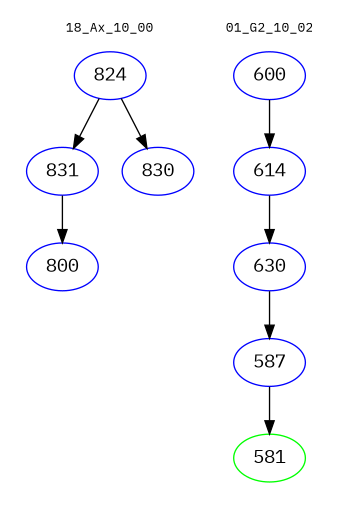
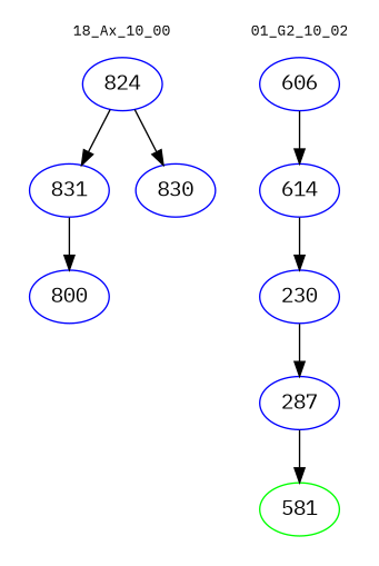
  digraph {
    fontname="IBM Plex Mono"
    node [color=blue fontname="IBM Plex Mono"]
    edge [color=black fontname="IBM Plex Mono"]
    n1 [label=824]
    n2 [label=831]
    n3 [label=830]
    n4 [label=800]
-   n5 [label=600]
-   n6 [label=587]
+   n5 [label=606]
+   n6 [label=287]
    n7 [label=614]
    n8 [color=green label=581]
-   n9 [label=630]
+   n9 [label=230]
    subgraph cluster_1 {
      color=white
      fontsize=10
      label="18_Ax_10_00"
      n1
      n2
      n3
      n4
    }
    subgraph cluster_2 {
      color=white
      fontsize=10
      label="01_G2_10_02"
      n5
      n6
      n7
      n8
      n9
    }
    n1 -> n2
    n1 -> n3
    n2 -> n4
    n5 -> n7
    n6 -> n8
    n7 -> n9
    n9 -> n6
  }
